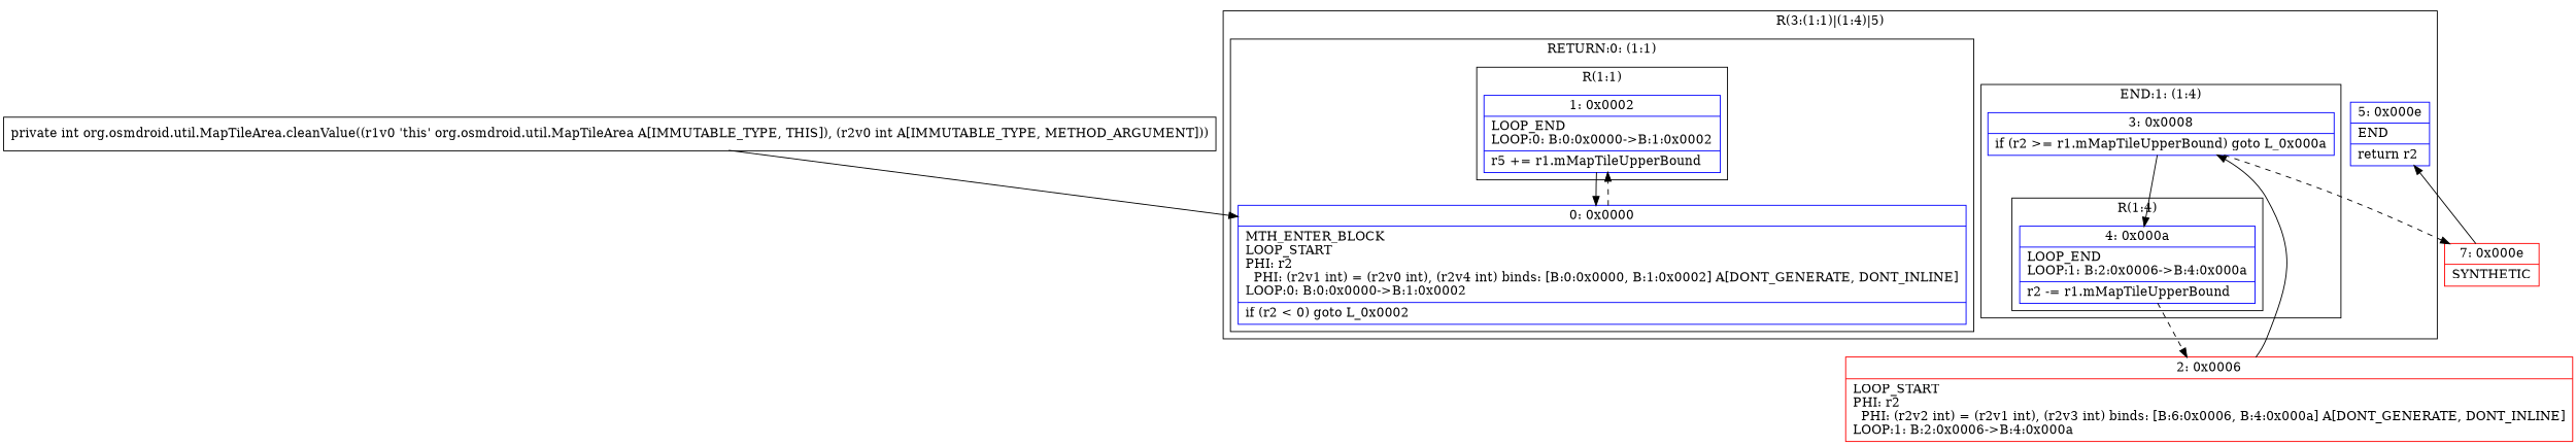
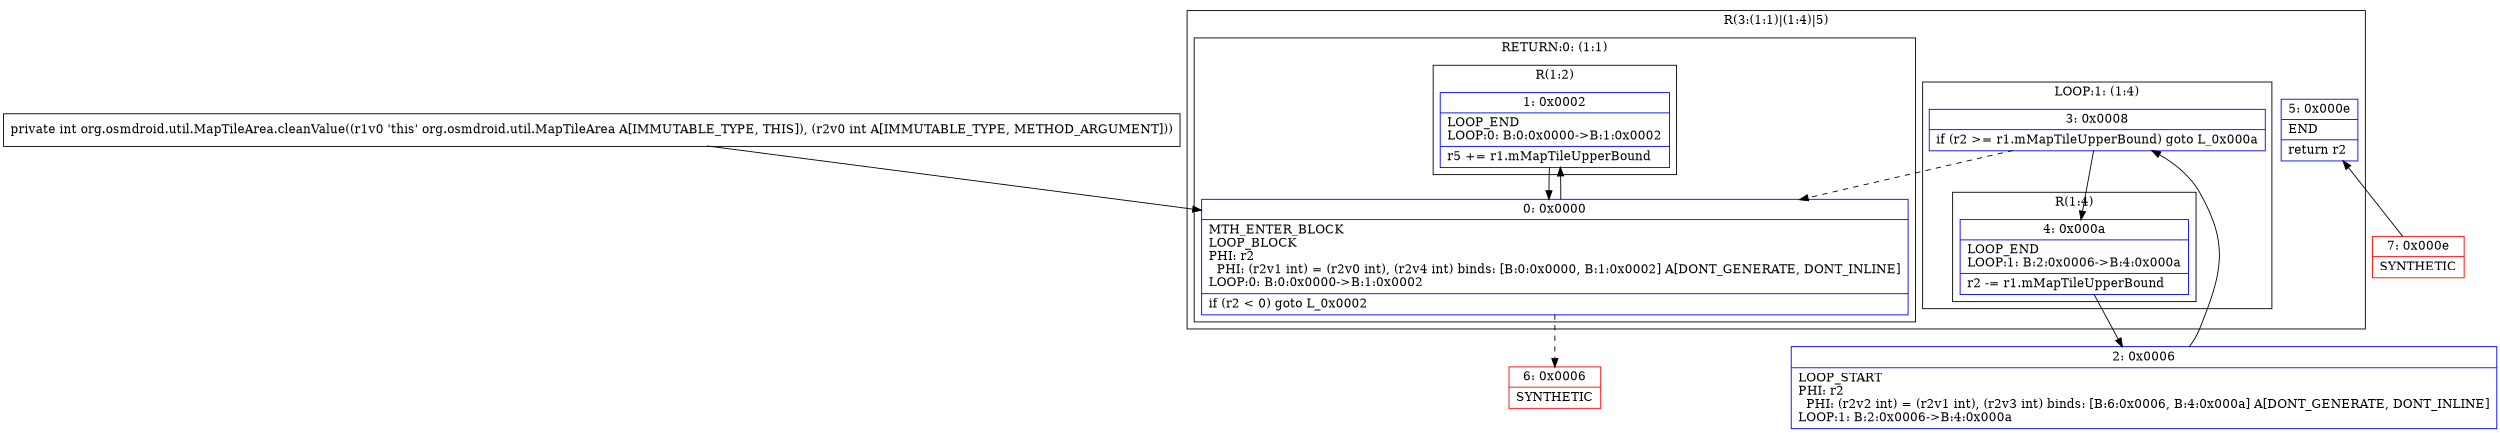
  digraph {
    node [color=blue shape=record]
    n1 [label="{1\:\ 0x0002|LOOP_END\lLOOP:0: B:0:0x0000\-\>B:1:0x0002\l|r5 += r1.mMapTileUpperBound\l}"]
-   n2 [label="{0\:\ 0x0000|MTH_ENTER_BLOCK\lLOOP_START\lPHI: r2 \l  PHI: (r2v1 int) = (r2v0 int), (r2v4 int) binds: [B:0:0x0000, B:1:0x0002] A[DONT_GENERATE, DONT_INLINE]\lLOOP:0: B:0:0x0000\-\>B:1:0x0002\l|if (r2 \< 0) goto L_0x0002\l}"]
+   n2 [label="{0\:\ 0x0000|MTH_ENTER_BLOCK\lLOOP_BLOCK\lPHI: r2 \l  PHI: (r2v1 int) = (r2v0 int), (r2v4 int) binds: [B:0:0x0000, B:1:0x0002] A[DONT_GENERATE, DONT_INLINE]\lLOOP:0: B:0:0x0000\-\>B:1:0x0002\l|if (r2 \< 0) goto L_0x0002\l}"]
    n3 [label="{4\:\ 0x000a|LOOP_END\lLOOP:1: B:2:0x0006\-\>B:4:0x000a\l|r2 \-= r1.mMapTileUpperBound\l}"]
    n4 [label="{3\:\ 0x0008|if (r2 \>= r1.mMapTileUpperBound) goto L_0x000a\l}"]
    n5 [label="{5\:\ 0x000e|END\l|return r2\l}"]
-   n7 [color=red label="{2\:\ 0x0006|LOOP_START\lPHI: r2 \l  PHI: (r2v2 int) = (r2v1 int), (r2v3 int) binds: [B:6:0x0006, B:4:0x000a] A[DONT_GENERATE, DONT_INLINE]\lLOOP:1: B:2:0x0006\-\>B:4:0x000a\l}"]
+   n6 [color=red label="{6\:\ 0x0006|SYNTHETIC\l}"]
+   n7 [label="{2\:\ 0x0006|LOOP_START\lPHI: r2 \l  PHI: (r2v2 int) = (r2v1 int), (r2v3 int) binds: [B:6:0x0006, B:4:0x000a] A[DONT_GENERATE, DONT_INLINE]\lLOOP:1: B:2:0x0006\-\>B:4:0x000a\l}"]
    n8 [color=red label="{7\:\ 0x000e|SYNTHETIC\l}"]
    n9 [label="{private int org.osmdroid.util.MapTileArea.cleanValue((r1v0 'this' org.osmdroid.util.MapTileArea A[IMMUTABLE_TYPE, THIS]), (r2v0 int A[IMMUTABLE_TYPE, METHOD_ARGUMENT])) }" color=""]
    subgraph cluster_1 {
      label="R(3:(1:1)|(1:4)|5)"
      n5
      subgraph cluster_2 {
        label="RETURN:0: (1:1)"
        n2
        subgraph cluster_3 {
-         label="R(1:1)"
+         label="R(1:2)"
          n1
        }
      }
      subgraph cluster_4 {
-       label="END:1: (1:4)"
+       label="LOOP:1: (1:4)"
        n4
        subgraph cluster_5 {
          label="R(1:4)"
          n3
        }
      }
    }
    n1 -> n2
-   n2 -> n1 [style=dashed]
-   n3 -> n7 [style=dashed]
+   n2 -> n1
+   n2 -> n6 [style=dashed]
+   n3 -> n7
    n4 -> n3
-   n4 -> n8 [style=dashed]
+   n4 -> n2 [style=dashed]
    n7 -> n4
    n8 -> n5
    n9 -> n2
  }
